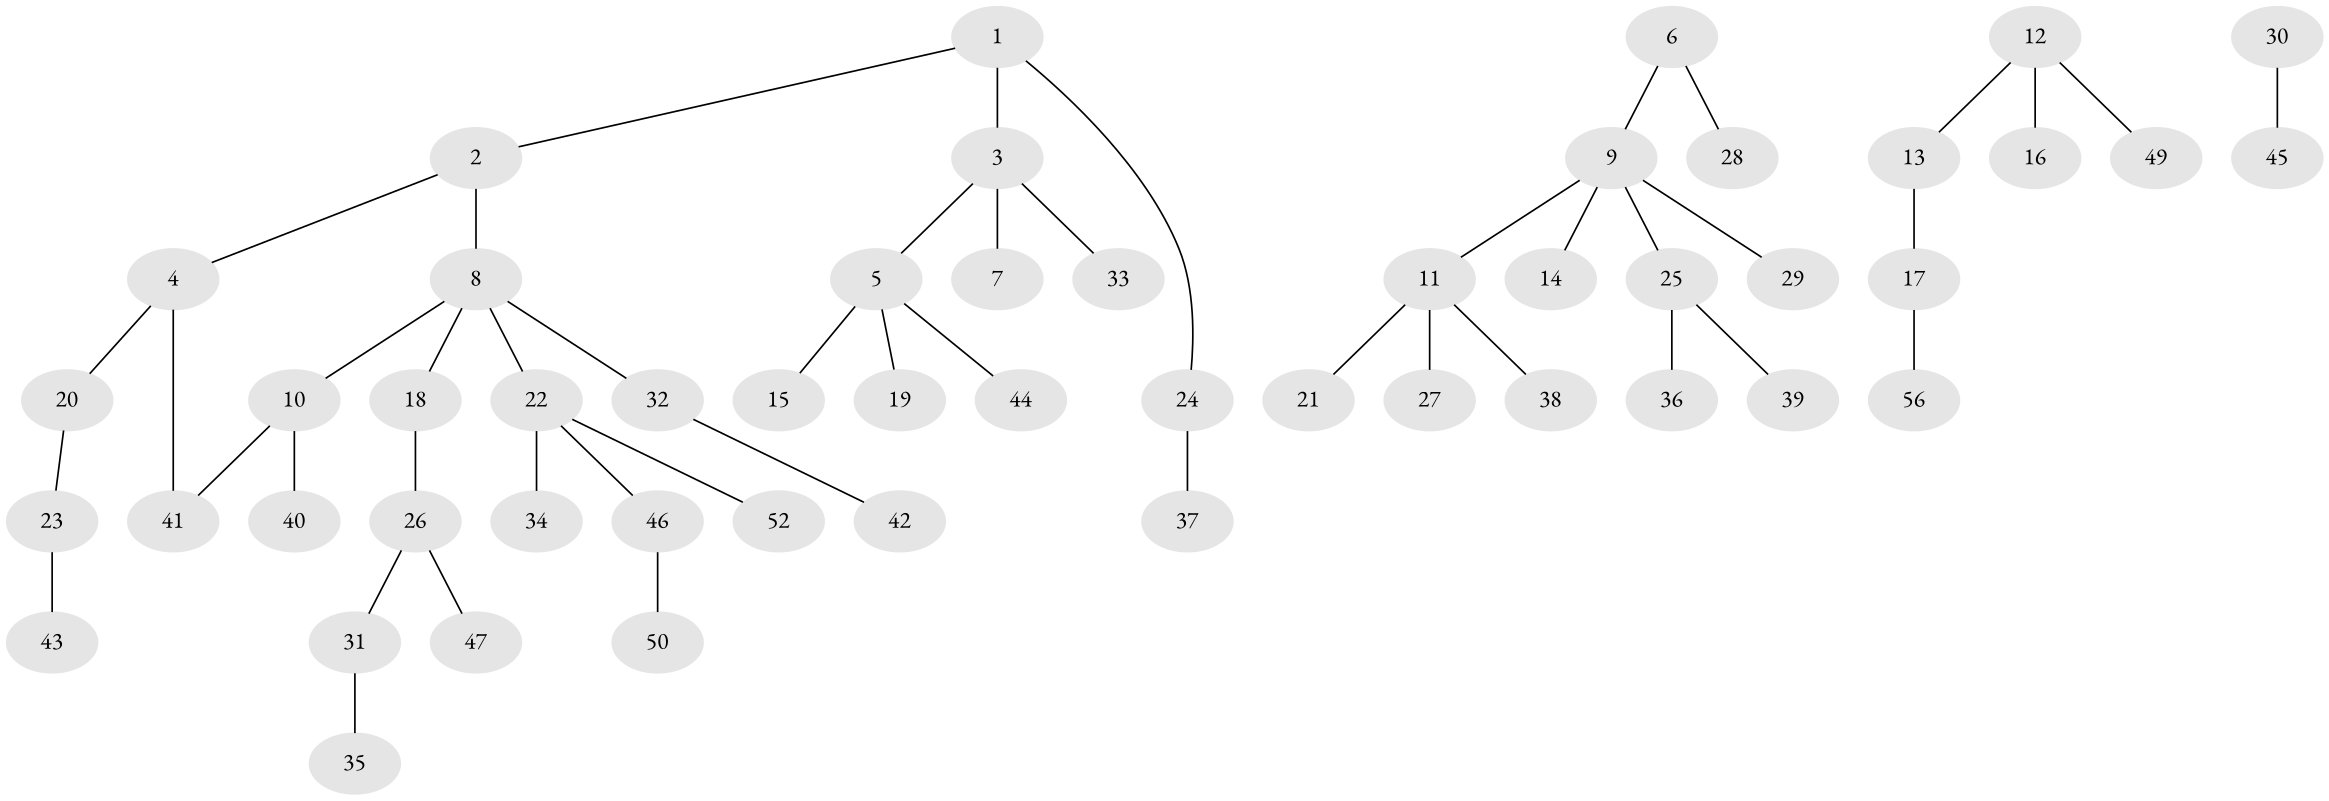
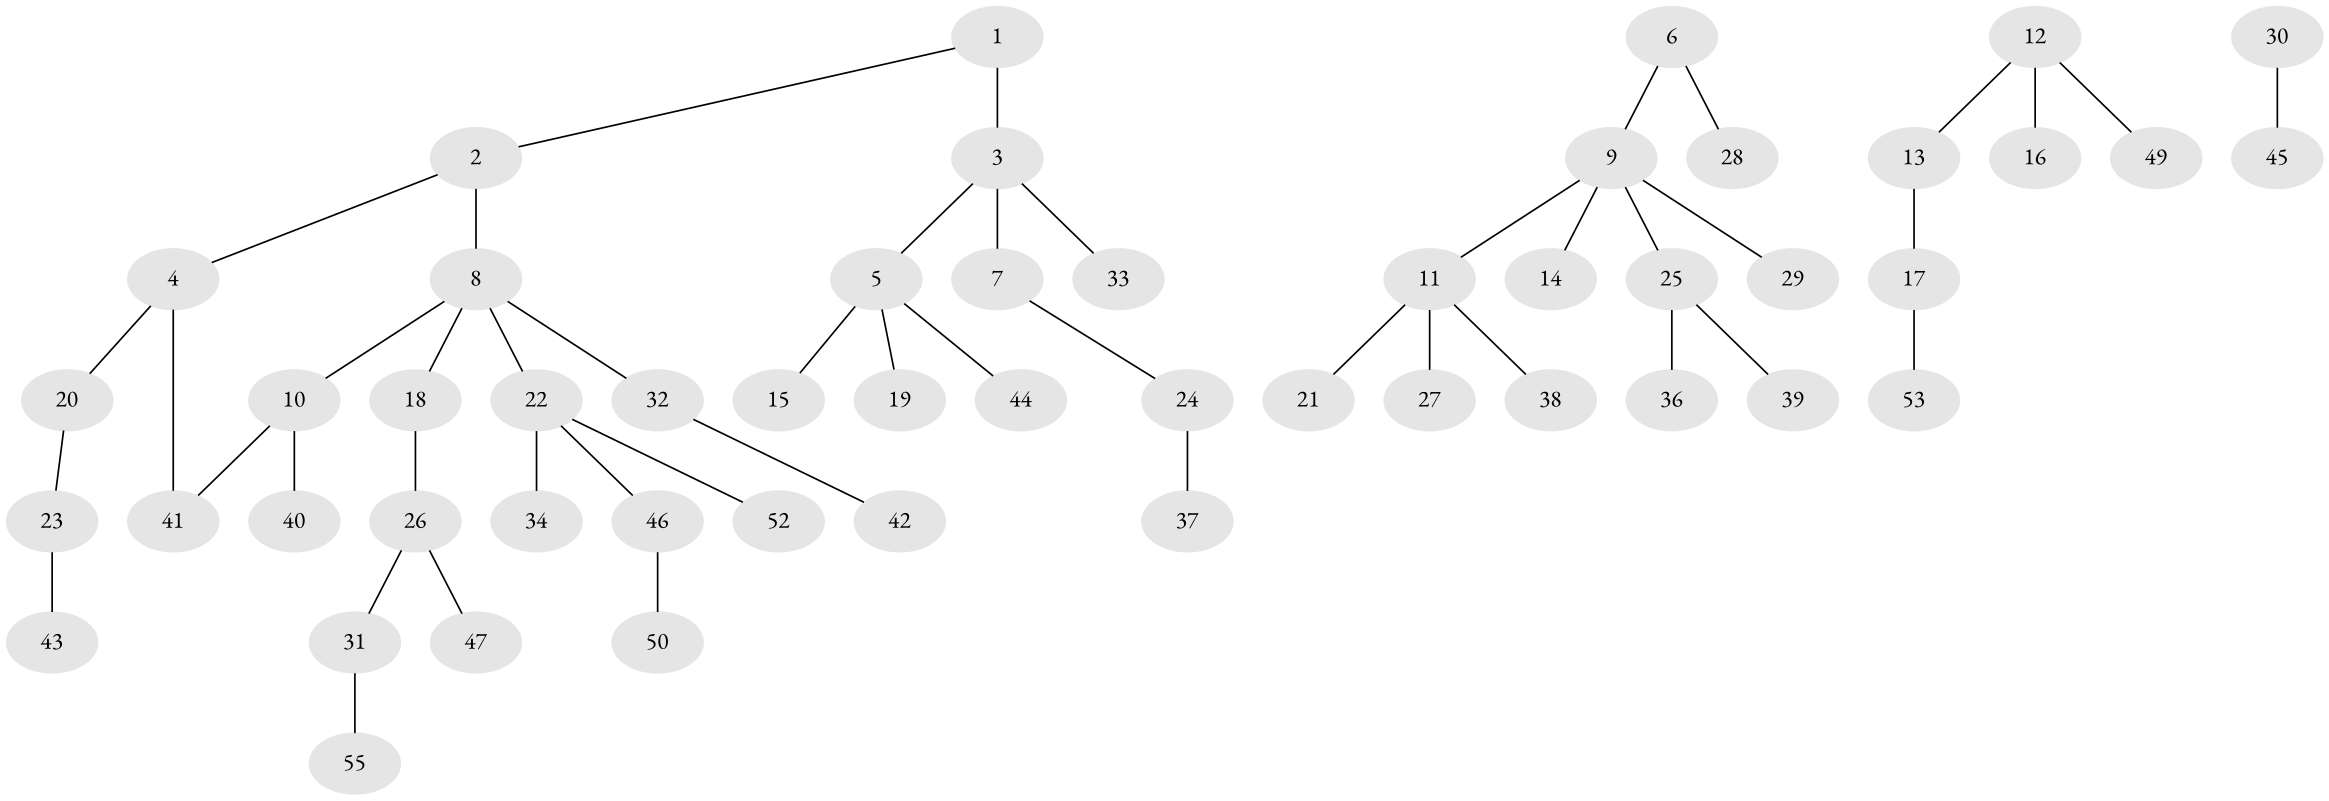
  graph {
    fontname="EB Garamond"
    node [color=gray90 fontname="EB Garamond" style=filled]
    edge [fontname="EB Garamond"]
    1
    2
    3
    24
    4
    8
    5
    7
    33
    6
    9
    28
    37
    20
    41
    10
    18
    22
    32
    15
    19
    44
    23
    11
    14
    25
    29
    40
    26
    34
    46
    52
    42
    21
    27
    38
    36
    39
    12
    13
    16
    49
    17
-   53 [label=56]
+   53
    31
    47
    43
    50
    30
    45
-   35
+   35 [label=55]
    1 -- 2
    1 -- 3
-   1 -- 24
+   7 -- 24
    2 -- 4
    2 -- 8
    3 -- 5
    3 -- 7
    3 -- 33
    24 -- 37
    4 -- 20
    4 -- 41
    8 -- 10
    8 -- 18
    8 -- 22
    8 -- 32
    5 -- 15
    5 -- 19
    5 -- 44
    6 -- 9
    6 -- 28
    9 -- 11
    9 -- 14
    9 -- 25
    9 -- 29
    20 -- 23
    10 -- 41
    10 -- 40
    18 -- 26
    22 -- 34
    22 -- 46
    22 -- 52
    32 -- 42
    23 -- 43
    11 -- 21
    11 -- 27
    11 -- 38
    25 -- 36
    25 -- 39
    26 -- 31
    26 -- 47
    46 -- 50
    12 -- 13
    12 -- 16
    12 -- 49
    13 -- 17
    17 -- 53
    31 -- 35
    30 -- 45
  }
